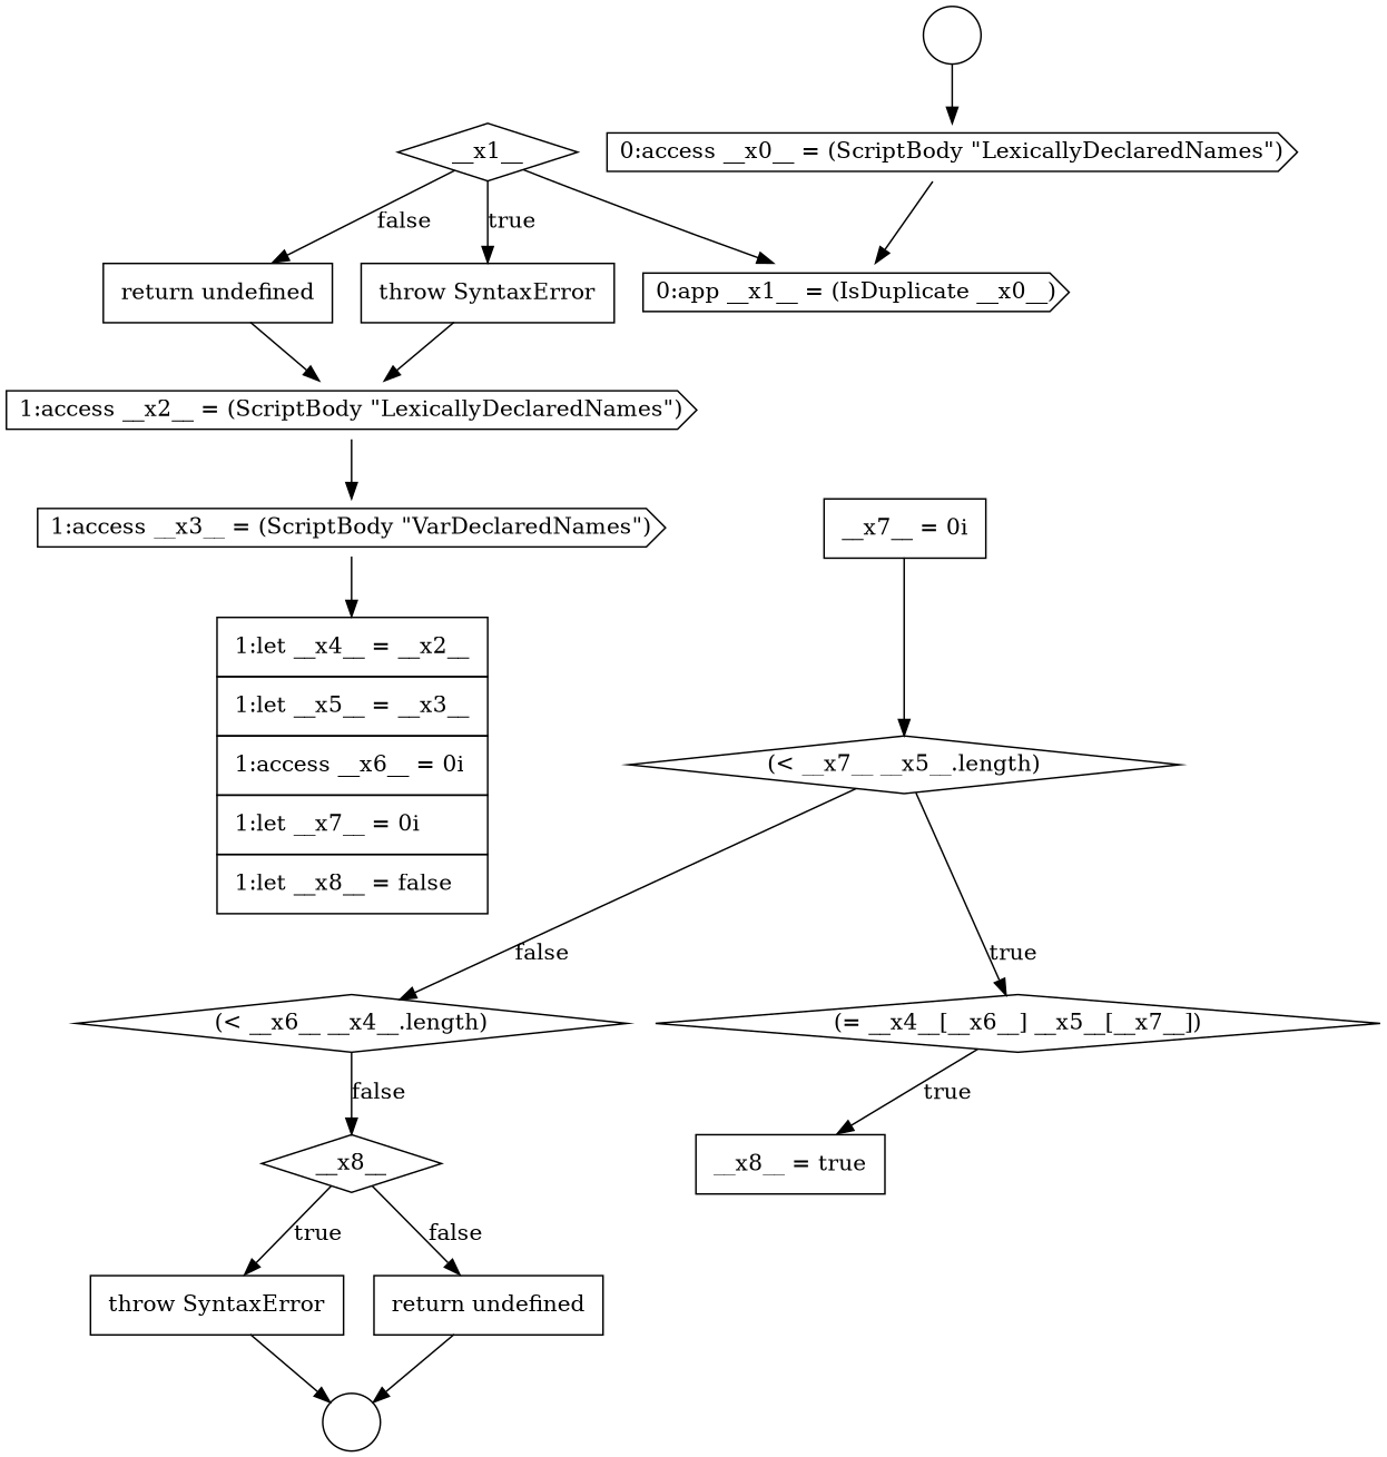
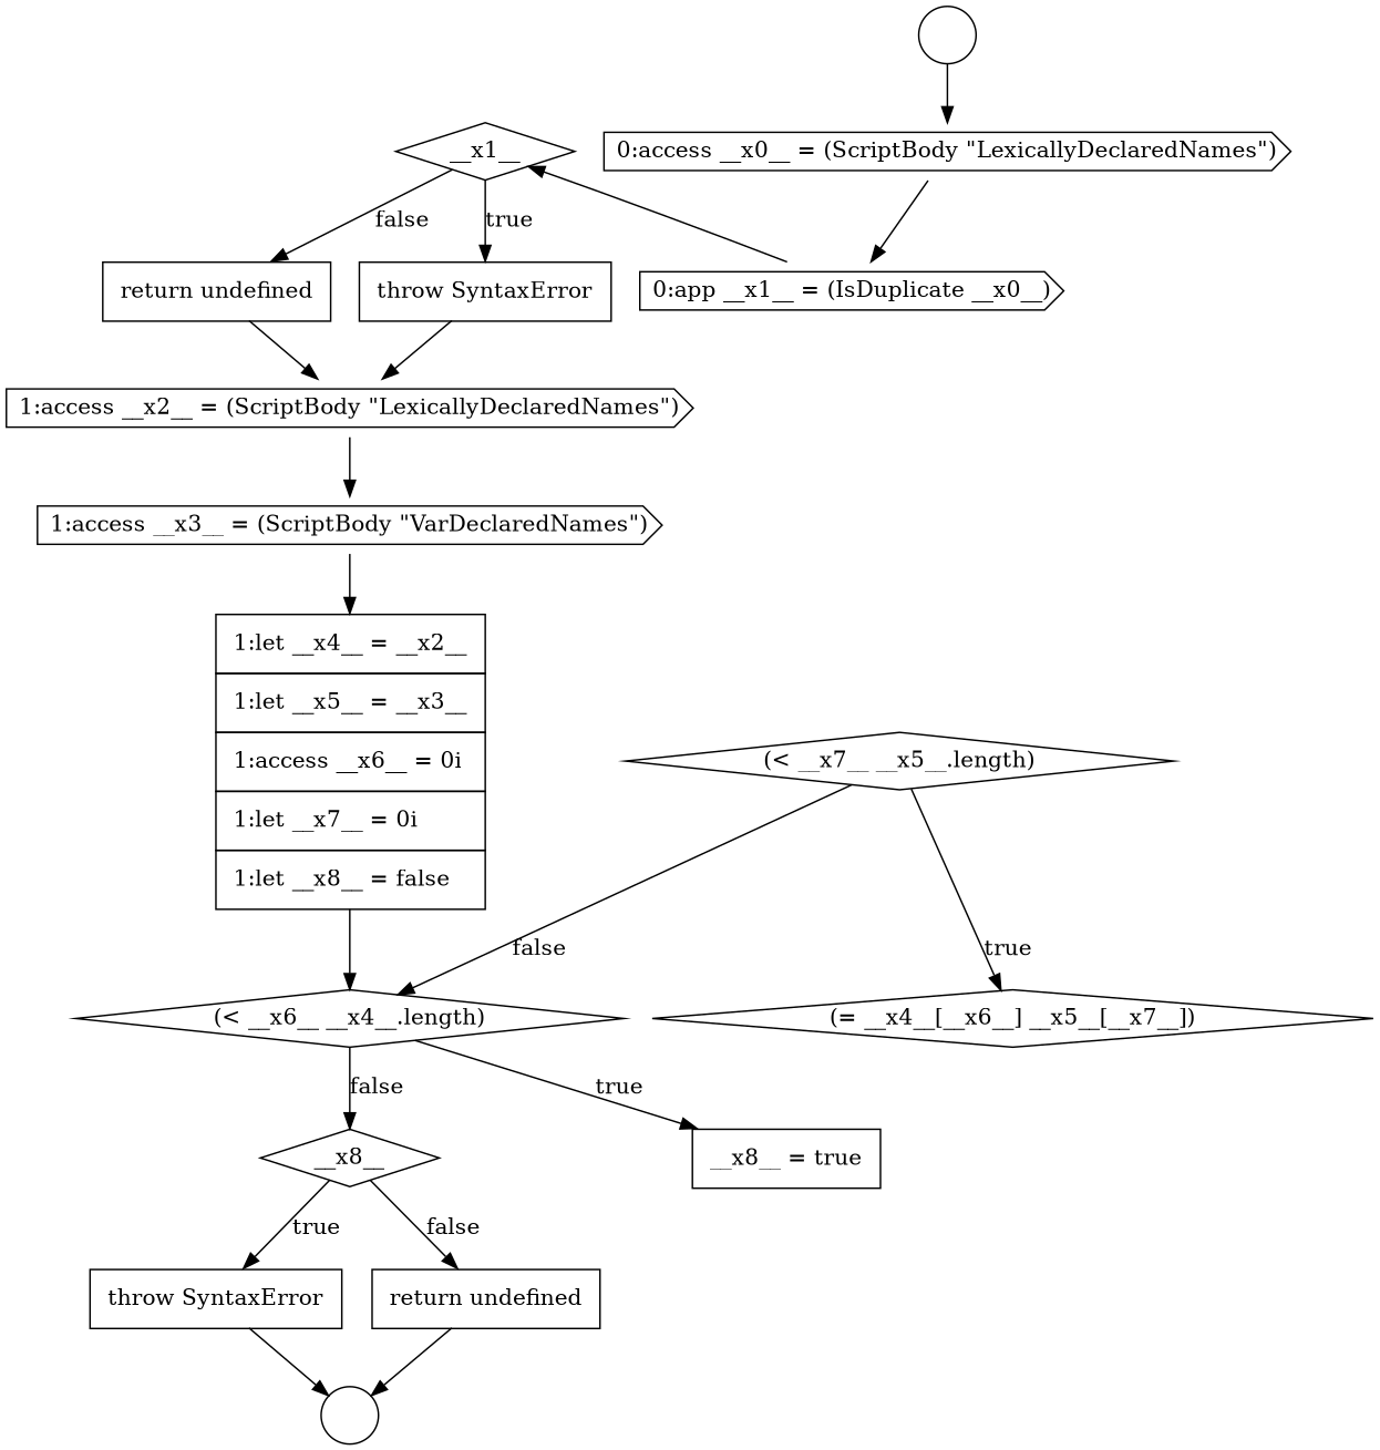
  digraph {
    node [color=black fillcolor=white shape=none style=filled]
    edge [color=black]
    n1 [label=<<font color="black">(&lt; __x7__ __x5__.length)</font>> shape=diamond]
    n2 [label=<<font color="black">(&lt; __x6__ __x4__.length)</font>> shape=diamond]
    n3 [label=<<font color="black">(= __x4__[__x6__] __x5__[__x7__])</font>> shape=diamond]
    n4 [label=<<font color="black">__x8__</font>> shape=diamond]
    n5 [label=<<font color="black">     <table border="0" cellborder="1" cellspacing="0" cellpadding="10">       <tr><td align="left">__x8__ = true</td></tr>     </table>   </font>> margin=0]
    n6 [label=<<font color="black">__x1__</font>> shape=diamond]
    n7 [label=<<font color="black">     <table border="0" cellborder="1" cellspacing="0" cellpadding="10">       <tr><td align="left">return undefined</td></tr>     </table>   </font>> margin=0]
    n8 [label=<<font color="black">     <table border="0" cellborder="1" cellspacing="0" cellpadding="10">       <tr><td align="left">throw SyntaxError</td></tr>     </table>   </font>> margin=0]
    n9 [label=<<font color="black">1:access __x2__ = (ScriptBody &quot;LexicallyDeclaredNames&quot;)</font>> shape=cds]
    n10 [label=<<font color="black">1:access __x3__ = (ScriptBody &quot;VarDeclaredNames&quot;)</font>> shape=cds]
    n11 [label=<<font color="black">     <table border="0" cellborder="1" cellspacing="0" cellpadding="10">       <tr><td align="left">1:let __x4__ = __x2__</td></tr>       <tr><td align="left">1:let __x5__ = __x3__</td></tr>       <tr><td align="left">1:access __x6__ = 0i</td></tr>       <tr><td align="left">1:let __x7__ = 0i</td></tr>       <tr><td align="left">1:let __x8__ = false</td></tr>     </table>   </font>> margin=0]
    n12 [label=<<font color="black">     <table border="0" cellborder="1" cellspacing="0" cellpadding="10">       <tr><td align="left">throw SyntaxError</td></tr>     </table>   </font>> margin=0]
    n13 [label=" " shape=circle]
-   n14 [label=<<font color="black">     <table border="0" cellborder="1" cellspacing="0" cellpadding="10">       <tr><td align="left">__x7__ = 0i</td></tr>     </table>   </font>> margin=0]
    n15 [label=" " shape=circle]
    n16 [label=<<font color="black">0:access __x0__ = (ScriptBody &quot;LexicallyDeclaredNames&quot;)</font>> shape=cds]
    n17 [label=<<font color="black">0:app __x1__ = (IsDuplicate __x0__)</font>> shape=cds]
    n18 [label=<<font color="black">     <table border="0" cellborder="1" cellspacing="0" cellpadding="10">       <tr><td align="left">return undefined</td></tr>     </table>   </font>> margin=0]
    n1 -> n2 [label=<<font color="black">false</font>>]
    n1 -> n3 [label=<<font color="black">true</font>>]
    n2 -> n4 [label=<<font color="black">false</font>>]
-   n3 -> n5 [label=<<font color="black">true</font>>]
+   n2 -> n5 [label=<<font color="black">true</font>>]
    n4 -> n12 [label=<<font color="black">true</font>>]
    n4 -> n18 [label=<<font color="black">false</font>>]
    n6 -> n7 [label=<<font color="black">false</font>>]
    n6 -> n8 [label=<<font color="black">true</font>>]
    n7 -> n9
    n8 -> n9
    n9 -> n10
    n10 -> n11
+   n11 -> n2
    n12 -> n13
-   n14 -> n1
    n15 -> n16
    n16 -> n17
-   n6 -> n17
+   n17 -> n6
    n18 -> n13
  }
